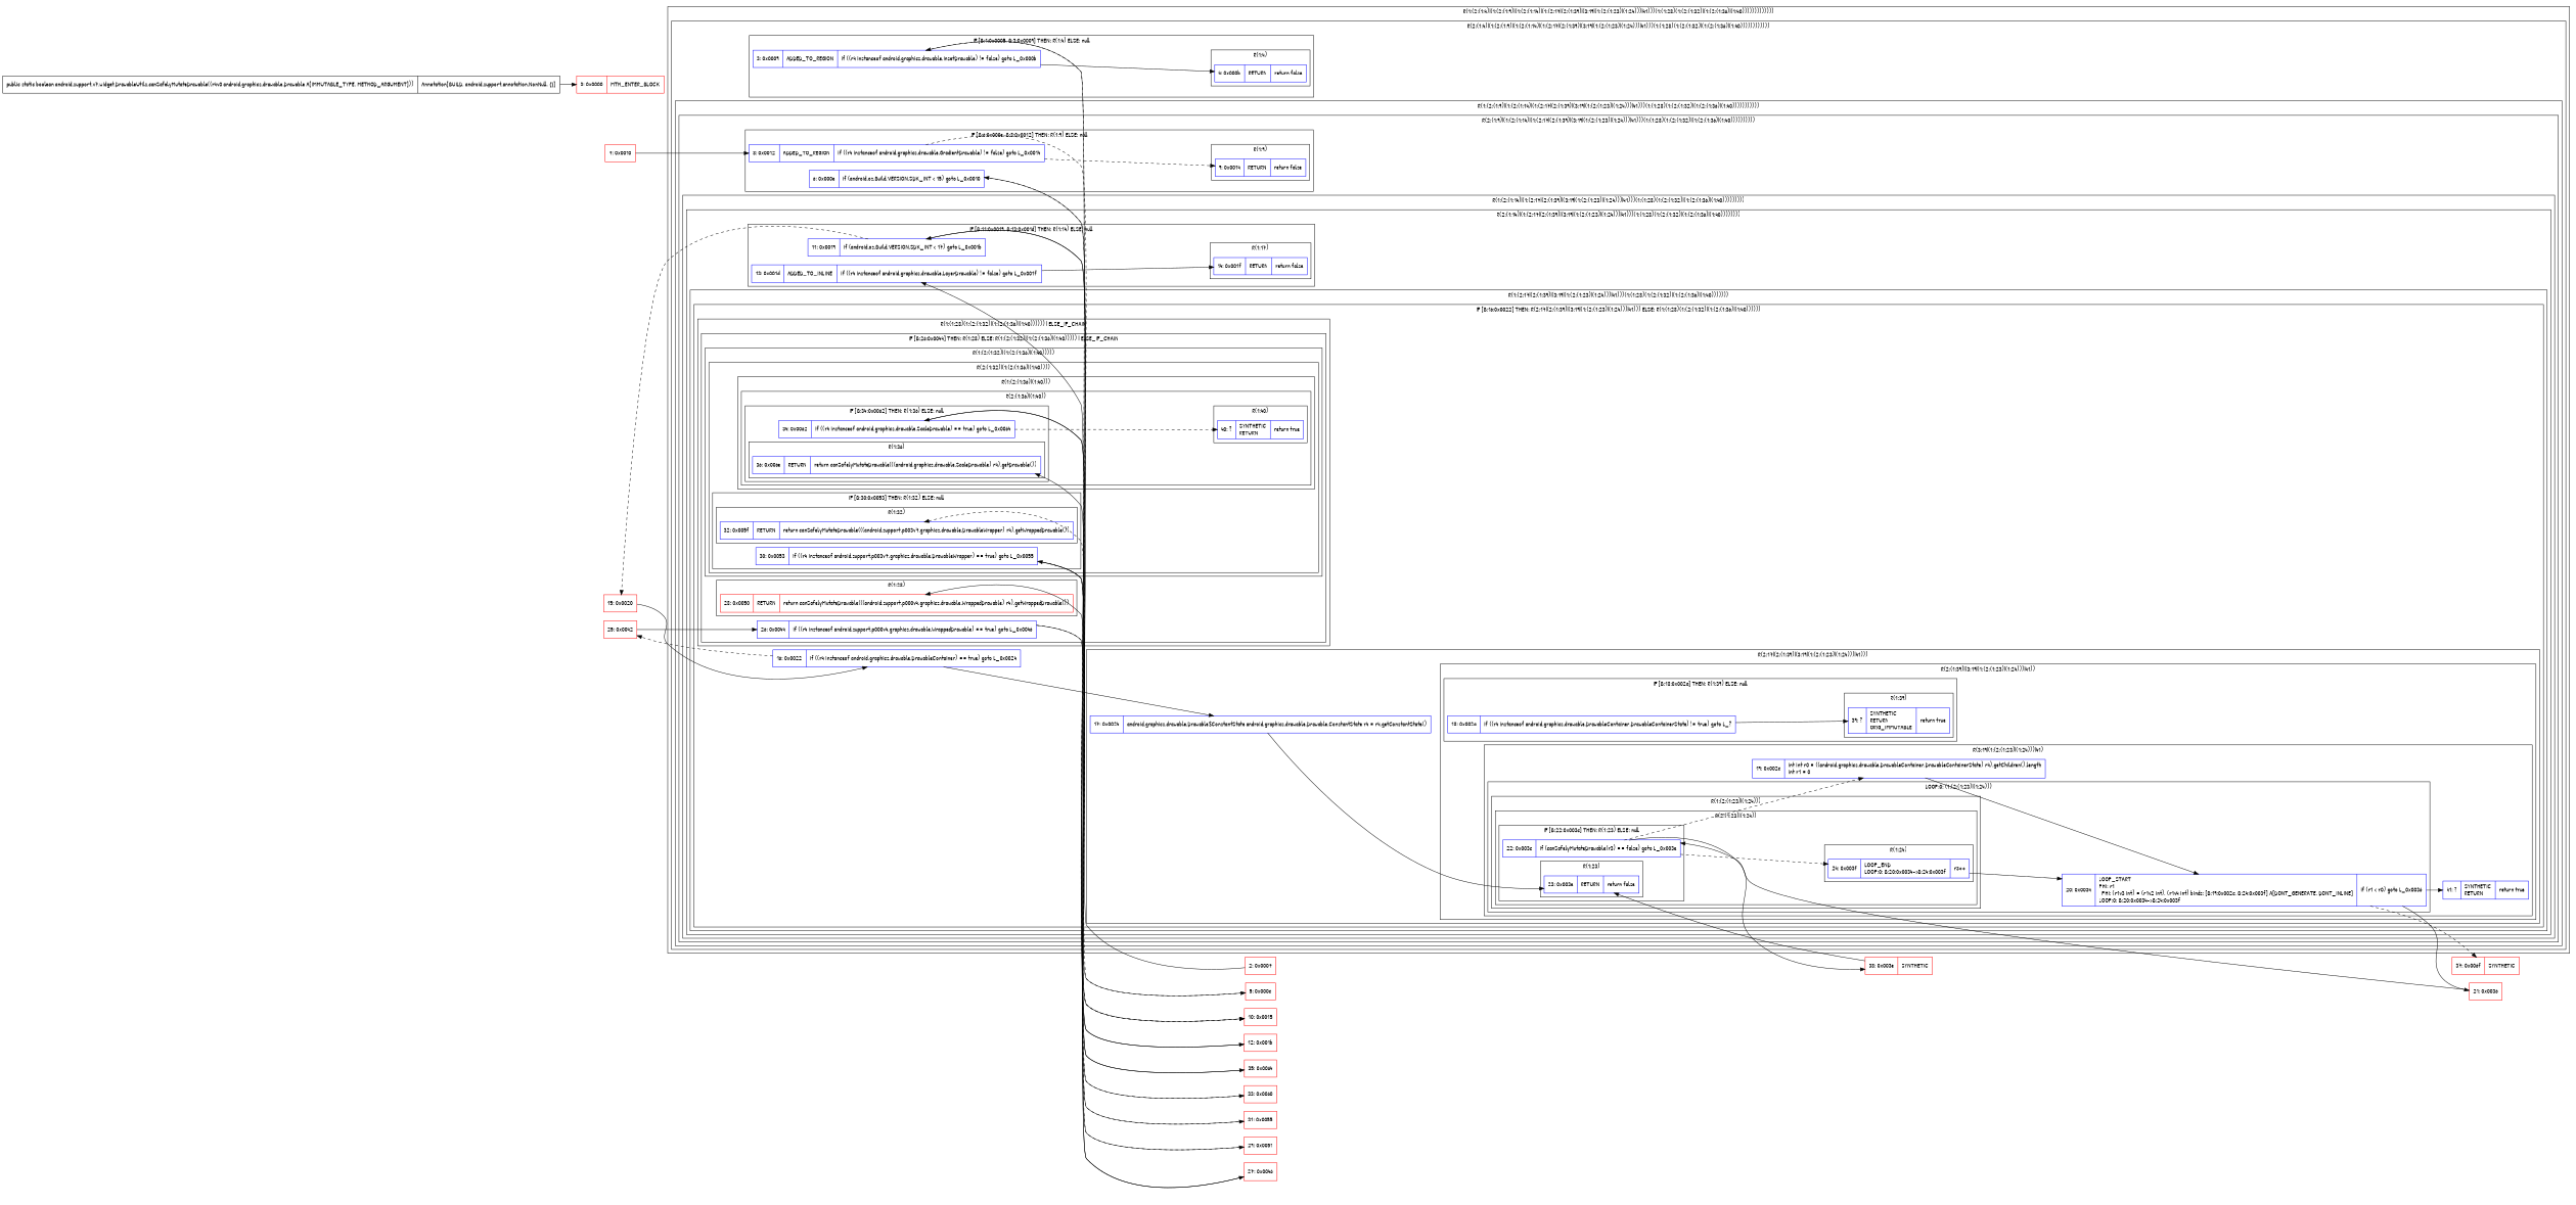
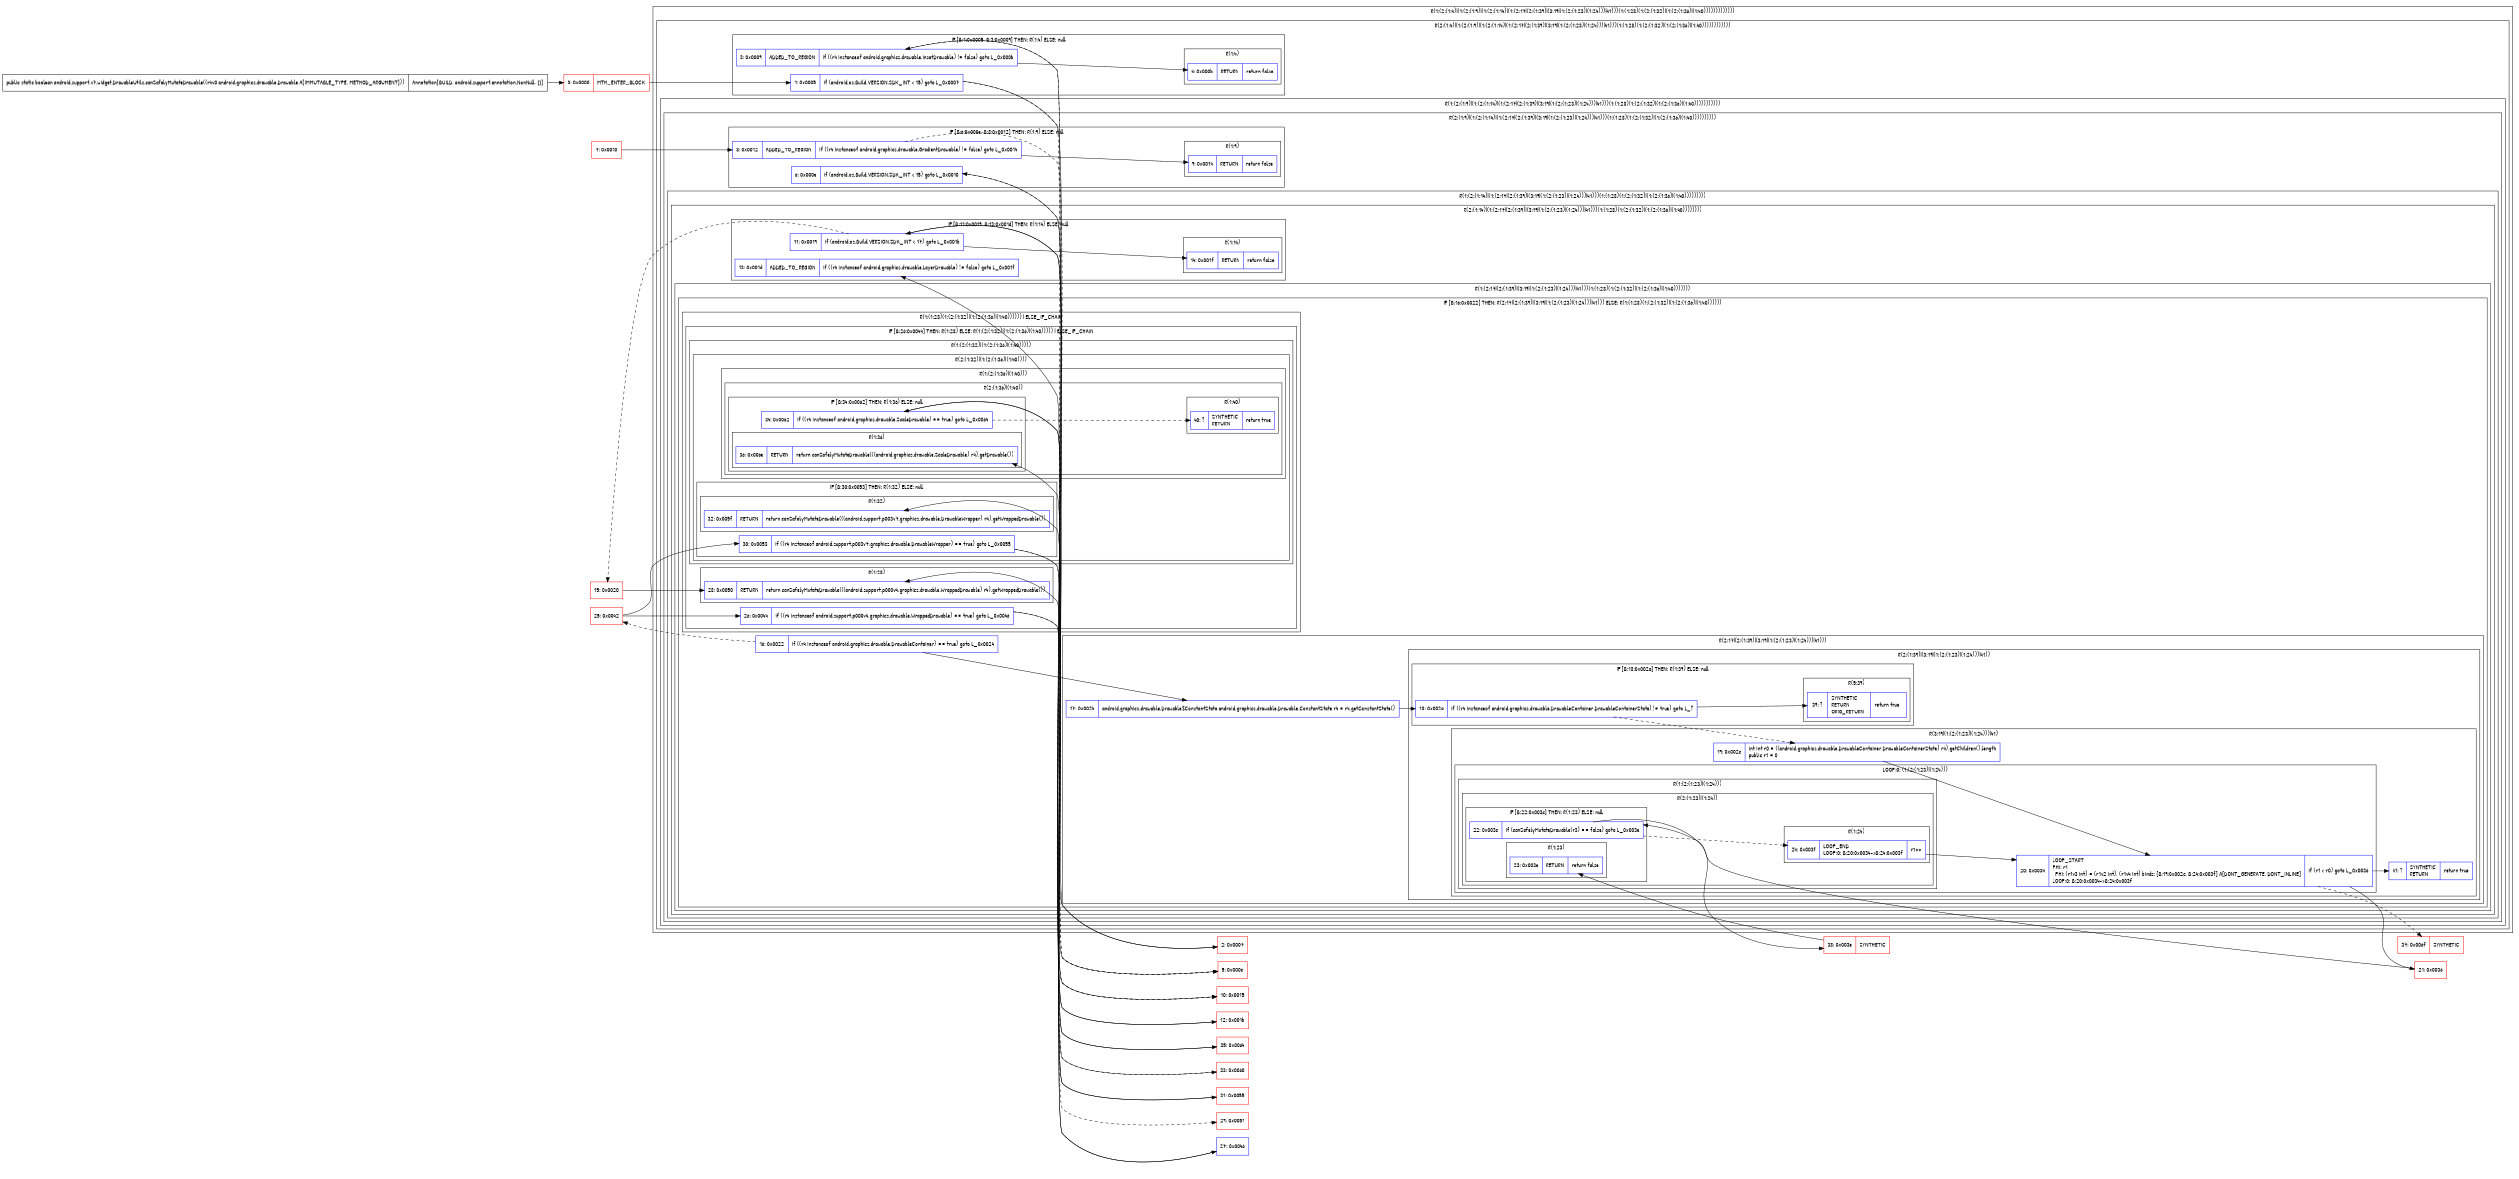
  digraph {
    fontname="Patrick Hand"
    rankdir=LR
    node [color=blue fontname="Patrick Hand" shape=record]
    edge [fontname="Patrick Hand"]
    n1 [label="{4\:\ 0x000b|RETURN\l|return false\l}"]
+   n2 [label="{1\:\ 0x0005|if (android.os.Build.VERSION.SDK_INT \< 15) goto L_0x0007\l}"]
    n3 [label="{3\:\ 0x0009|ADDED_TO_REGION\l|if ((r4 instanceof android.graphics.drawable.InsetDrawable) != false) goto L_0x000b\l}"]
    n4 [label="{9\:\ 0x0014|RETURN\l|return false\l}"]
    n5 [label="{6\:\ 0x000e|if (android.os.Build.VERSION.SDK_INT \< 15) goto L_0x0010\l}"]
    n6 [label="{8\:\ 0x0012|ADDED_TO_REGION\l|if ((r4 instanceof android.graphics.drawable.GradientDrawable) != false) goto L_0x0014\l}"]
    n7 [label="{14\:\ 0x001f|RETURN\l|return false\l}"]
    n8 [label="{11\:\ 0x0019|if (android.os.Build.VERSION.SDK_INT \< 17) goto L_0x001b\l}"]
-   n9 [label="{13\:\ 0x001d|ADDED_TO_INLINE\l|if ((r4 instanceof android.graphics.drawable.LayerDrawable) != false) goto L_0x001f\l}"]
-   n10 [label="{39\:\ ?|SYNTHETIC\lRETURN\lORIG_IMMUTABLE\l|return true\l}"]
+   n9 [label="{13\:\ 0x001d|ADDED_TO_REGION\l|if ((r4 instanceof android.graphics.drawable.LayerDrawable) != false) goto L_0x001f\l}"]
+   n10 [label="{39\:\ ?|SYNTHETIC\lRETURN\lORIG_RETURN\l|return true\l}"]
    n11 [label="{18\:\ 0x002a|if ((r4 instanceof android.graphics.drawable.DrawableContainer.DrawableContainerState) != true) goto L_?\l}"]
    n12 [label="{23\:\ 0x003e|RETURN\l|return false\l}"]
    n13 [label="{22\:\ 0x003c|if (canSafelyMutateDrawable(r3) == false) goto L_0x003e\l}"]
-   n14 [label="{24\:\ 0x003f|LOOP_END\lLOOP:0: B:20:0x0034\-\>B:24:0x003f\l|r3++\l}"]
+   n14 [label="{24\:\ 0x003f|LOOP_END\lLOOP:0: B:20:0x0034\-\>B:24:0x003f\l|r1++\l}"]
    n15 [label="{20\:\ 0x0034|LOOP_START\lPHI: r1 \l  PHI: (r1v3 int) = (r1v2 int), (r1v4 int) binds: [B:19:0x002c, B:24:0x003f] A[DONT_GENERATE, DONT_INLINE]\lLOOP:0: B:20:0x0034\-\>B:24:0x003f\l|if (r1 \< r0) goto L_0x0036\l}"]
-   n16 [label="{19\:\ 0x002c|int int r0 = ((android.graphics.drawable.DrawableContainer.DrawableContainerState) r4).getChildren().length\lint r1 = 0\l}"]
+   n16 [label="{19\:\ 0x002c|int int r0 = ((android.graphics.drawable.DrawableContainer.DrawableContainerState) r4).getChildren().length\lpublic r1 = 0\l}"]
    n17 [label="{41\:\ ?|SYNTHETIC\lRETURN\l|return true\l}"]
    n18 [label="{17\:\ 0x0024|android.graphics.drawable.Drawable$ConstantState android.graphics.drawable.Drawable.ConstantState r4 = r4.getConstantState()\l}"]
-   n19 [color=red label="{28\:\ 0x0050|RETURN\l|return canSafelyMutateDrawable(((android.support.p000v4.graphics.drawable.WrappedDrawable) r4).getWrappedDrawable())\l}"]
+   n19 [label="{28\:\ 0x0050|RETURN\l|return canSafelyMutateDrawable(((android.support.p000v4.graphics.drawable.WrappedDrawable) r4).getWrappedDrawable())\l}"]
    n20 [label="{32\:\ 0x005f|RETURN\l|return canSafelyMutateDrawable(((android.support.p003v7.graphics.drawable.DrawableWrapper) r4).getWrappedDrawable())\l}"]
    n21 [label="{30\:\ 0x0053|if ((r4 instanceof android.support.p003v7.graphics.drawable.DrawableWrapper) == true) goto L_0x0055\l}"]
    n22 [label="{36\:\ 0x006e|RETURN\l|return canSafelyMutateDrawable(((android.graphics.drawable.ScaleDrawable) r4).getDrawable())\l}"]
    n23 [label="{34\:\ 0x0062|if ((r4 instanceof android.graphics.drawable.ScaleDrawable) == true) goto L_0x0064\l}"]
    n24 [label="{40\:\ ?|SYNTHETIC\lRETURN\l|return true\l}"]
    n25 [label="{26\:\ 0x0044|if ((r4 instanceof android.support.p000v4.graphics.drawable.WrappedDrawable) == true) goto L_0x0046\l}"]
    n26 [label="{16\:\ 0x0022|if ((r4 instanceof android.graphics.drawable.DrawableContainer) == true) goto L_0x0024\l}"]
    n27 [color=red label="{2\:\ 0x0007}"]
    n28 [color=red label="{5\:\ 0x000c}"]
    n29 [color=red label="{10\:\ 0x0015}"]
    n30 [color=red label="{12\:\ 0x001b}"]
    n31 [color=red label="{15\:\ 0x0020}"]
    n32 [color=red label="{38\:\ 0x003e|SYNTHETIC\l}"]
    n33 [color=red label="{21\:\ 0x0036}"]
    n34 [color=red label="{37\:\ 0x006f|SYNTHETIC\l}"]
    n35 [color=red label="{31\:\ 0x0055}"]
    n36 [color=red label="{33\:\ 0x0060}"]
    n37 [color=red label="{35\:\ 0x0064}"]
-   n38 [color=red label="{27\:\ 0x0046}"]
+   n38 [label="{27\:\ 0x0046}"]
    n39 [color=red label="{29\:\ 0x0051}"]
    n40 [color=red label="{25\:\ 0x0042}"]
    n41 [color=red label="{7\:\ 0x0010}"]
    n42 [color=red label="{0\:\ 0x0000|MTH_ENTER_BLOCK\l}"]
    n43 [label="{public static boolean android.support.v7.widget.DrawableUtils.canSafelyMutateDrawable((r4v0 android.graphics.drawable.Drawable A[IMMUTABLE_TYPE, METHOD_ARGUMENT]))  | Annotation[BUILD, android.support.annotation.NonNull, \{\}]\l}" color=""]
    subgraph cluster_1 {
      label="R(1:(2:(1:4)|(1:(2:(1:9)|(1:(2:(1:14)|(1:(2:17|(2:(1:39)|(3:19|(1:(2:(1:23)|(1:24)))|41)))(1:(1:28)(1:(2:(1:32)|(1:(2:(1:36)|(1:40)))))))))))))"
      subgraph cluster_2 {
        label="R(2:(1:4)|(1:(2:(1:9)|(1:(2:(1:14)|(1:(2:17|(2:(1:39)|(3:19|(1:(2:(1:23)|(1:24)))|41)))(1:(1:28)(1:(2:(1:32)|(1:(2:(1:36)|(1:40))))))))))))"
        subgraph cluster_3 {
          label="IF [B:1:0x0005, B:3:0x0009] THEN: R(1:4) ELSE: null"
+         n2
          n3
          subgraph cluster_4 {
            label="R(1:4)"
            n1
          }
        }
        subgraph cluster_5 {
          label="R(1:(2:(1:9)|(1:(2:(1:14)|(1:(2:17|(2:(1:39)|(3:19|(1:(2:(1:23)|(1:24)))|41)))(1:(1:28)(1:(2:(1:32)|(1:(2:(1:36)|(1:40)))))))))))"
          subgraph cluster_6 {
            label="R(2:(1:9)|(1:(2:(1:14)|(1:(2:17|(2:(1:39)|(3:19|(1:(2:(1:23)|(1:24)))|41)))(1:(1:28)(1:(2:(1:32)|(1:(2:(1:36)|(1:40))))))))))"
            subgraph cluster_7 {
              label="IF [B:6:0x000e, B:8:0x0012] THEN: R(1:9) ELSE: null"
              n5
              n6
              subgraph cluster_8 {
                label="R(1:9)"
                n4
              }
            }
            subgraph cluster_9 {
              label="R(1:(2:(1:14)|(1:(2:17|(2:(1:39)|(3:19|(1:(2:(1:23)|(1:24)))|41)))(1:(1:28)(1:(2:(1:32)|(1:(2:(1:36)|(1:40)))))))))"
              subgraph cluster_10 {
                label="R(2:(1:14)|(1:(2:17|(2:(1:39)|(3:19|(1:(2:(1:23)|(1:24)))|41)))(1:(1:28)(1:(2:(1:32)|(1:(2:(1:36)|(1:40))))))))"
                subgraph cluster_11 {
                  label="IF [B:11:0x0019, B:13:0x001d] THEN: R(1:14) ELSE: null"
                  n8
                  n9
                  subgraph cluster_12 {
-                   label="R(1:17)"
+                   label="R(1:14)"
                    n7
                  }
                }
                subgraph cluster_13 {
                  label="R(1:(2:17|(2:(1:39)|(3:19|(1:(2:(1:23)|(1:24)))|41)))(1:(1:28)(1:(2:(1:32)|(1:(2:(1:36)|(1:40)))))))"
                  subgraph cluster_14 {
                    label="IF [B:16:0x0022] THEN: R(2:17|(2:(1:39)|(3:19|(1:(2:(1:23)|(1:24)))|41))) ELSE: R(1:(1:28)(1:(2:(1:32)|(1:(2:(1:36)|(1:40))))))"
                    n26
                    subgraph cluster_15 {
                      label="R(2:17|(2:(1:39)|(3:19|(1:(2:(1:23)|(1:24)))|41)))"
                      n18
                      subgraph cluster_16 {
                        label="R(2:(1:39)|(3:19|(1:(2:(1:23)|(1:24)))|41))"
                        subgraph cluster_17 {
                          label="IF [B:18:0x002a] THEN: R(1:39) ELSE: null"
                          n11
                          subgraph cluster_18 {
-                           label="R(1:39)"
+                           label="R(5:39)"
                            n10
                          }
                        }
                        subgraph cluster_19 {
                          label="R(3:19|(1:(2:(1:23)|(1:24)))|41)"
                          n16
                          n17
                          subgraph cluster_20 {
                            label="LOOP:0: (1:(2:(1:23)|(1:24)))"
                            n15
                            subgraph cluster_21 {
                              label="R(1:(2:(1:23)|(1:24)))"
                              subgraph cluster_22 {
                                label="R(2:(1:23)|(1:24))"
                                subgraph cluster_23 {
                                  label="IF [B:22:0x003c] THEN: R(1:23) ELSE: null"
                                  n13
                                  subgraph cluster_24 {
                                    label="R(1:23)"
                                    n12
                                  }
                                }
                                subgraph cluster_25 {
                                  label="R(1:24)"
                                  n14
                                }
                              }
                            }
                          }
                        }
                      }
                    }
                    subgraph cluster_26 {
                      label="R(1:(1:28)(1:(2:(1:32)|(1:(2:(1:36)|(1:40)))))) | ELSE_IF_CHAIN\l"
                      subgraph cluster_27 {
                        label="IF [B:26:0x0044] THEN: R(1:28) ELSE: R(1:(2:(1:32)|(1:(2:(1:36)|(1:40))))) | ELSE_IF_CHAIN\l"
                        n25
                        subgraph cluster_28 {
                          label="R(1:28)"
                          n19
                        }
                        subgraph cluster_29 {
                          label="R(1:(2:(1:32)|(1:(2:(1:36)|(1:40)))))"
                          subgraph cluster_30 {
                            label="R(2:(1:32)|(1:(2:(1:36)|(1:40))))"
                            subgraph cluster_31 {
                              label="IF [B:30:0x0053] THEN: R(1:32) ELSE: null"
                              n21
                              subgraph cluster_32 {
                                label="R(1:32)"
                                n20
                              }
                            }
                            subgraph cluster_33 {
                              label="R(1:(2:(1:36)|(1:40)))"
                              subgraph cluster_34 {
                                label="R(2:(1:36)|(1:40))"
                                subgraph cluster_35 {
                                  label="IF [B:34:0x0062] THEN: R(1:36) ELSE: null"
                                  n23
                                  subgraph cluster_36 {
                                    label="R(1:36)"
                                    n22
                                  }
                                }
                                subgraph cluster_37 {
                                  label="R(1:40)"
                                  n24
                                }
                              }
                            }
                          }
                        }
                      }
                    }
                  }
                }
              }
            }
          }
        }
      }
    }
+   n2 -> n27
+   n2 -> n28 [style=dashed]
    n3 -> n1
    n3 -> n28 [style=dashed]
    n5 -> n29 [style=dashed]
-   n6 -> n4 [style=dashed]
+   n6 -> n4
    n6 -> n29 [style=dashed]
    n8 -> n30
    n8 -> n31 [style=dashed]
-   n9 -> n7
+   n8 -> n7
    n11 -> n10
-   n13 -> n16 [style=dashed]
+   n11 -> n16 [style=dashed]
    n13 -> n14 [style=dashed]
    n13 -> n32
    n14 -> n15
    n15 -> n17
    n15 -> n33
    n15 -> n34 [style=dashed]
    n16 -> n15
-   n18 -> n12
+   n18 -> n11
    n21 -> n35
    n21 -> n36 [style=dashed]
    n23 -> n24 [style=dashed]
    n23 -> n37
    n25 -> n38
    n25 -> n39 [style=dashed]
    n26 -> n18
    n26 -> n40 [style=dashed]
    n27 -> n3
    n28 -> n5
    n29 -> n8
    n30 -> n9
-   n31 -> n26
+   n31 -> n19
    n32 -> n12
    n33 -> n13
-   n35 -> n20 [style=dashed]
+   n35 -> n20
    n36 -> n23
    n37 -> n22
    n38 -> n19
-   n39 -> n21
+   n40 -> n21
    n40 -> n25
    n41 -> n6
+   n42 -> n2
    n43 -> n42
  }
